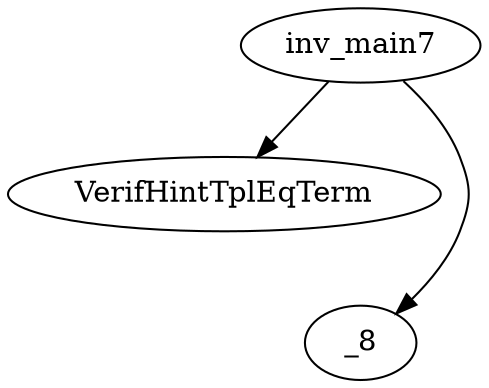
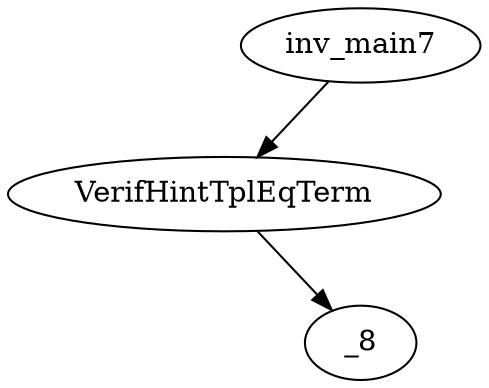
  digraph {
    n1 [label=inv_main7]
    n2 [label=VerifHintTplEqTerm]
    n3 [label=_8]
    n1 -> n2
-   n1 -> n3
+   n2 -> n3
  }
